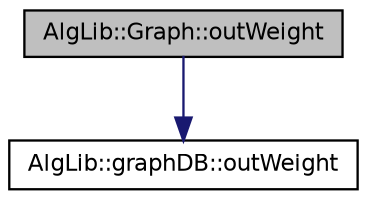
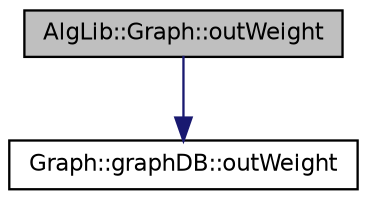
  digraph {
    rankdir=TB
    node [color=black fontname=Helvetica fontsize=10 shape=record style=filled]
    n1 [fillcolor=grey75 fontcolor=black height=0.2 label="AlgLib::Graph::outWeight" width=0.4]
-   n2 [fillcolor=white height=0.2 label="AlgLib::graphDB::outWeight" width=0.4]
+   n2 [fillcolor=white height=0.2 label="Graph::graphDB::outWeight" width=0.4]
    n1 -> n2 [color=midnightblue fontname=Helvetica fontsize=10 labelfontname=Helvetica labelfontsize=10 style=solid]
  }
